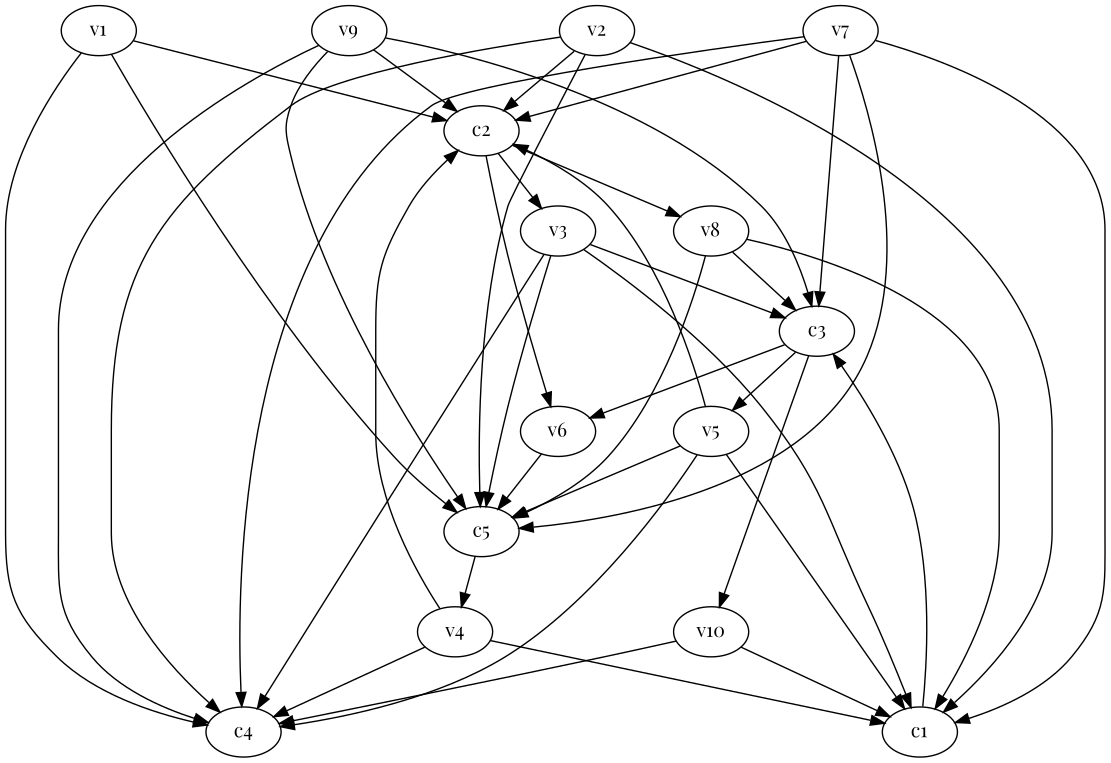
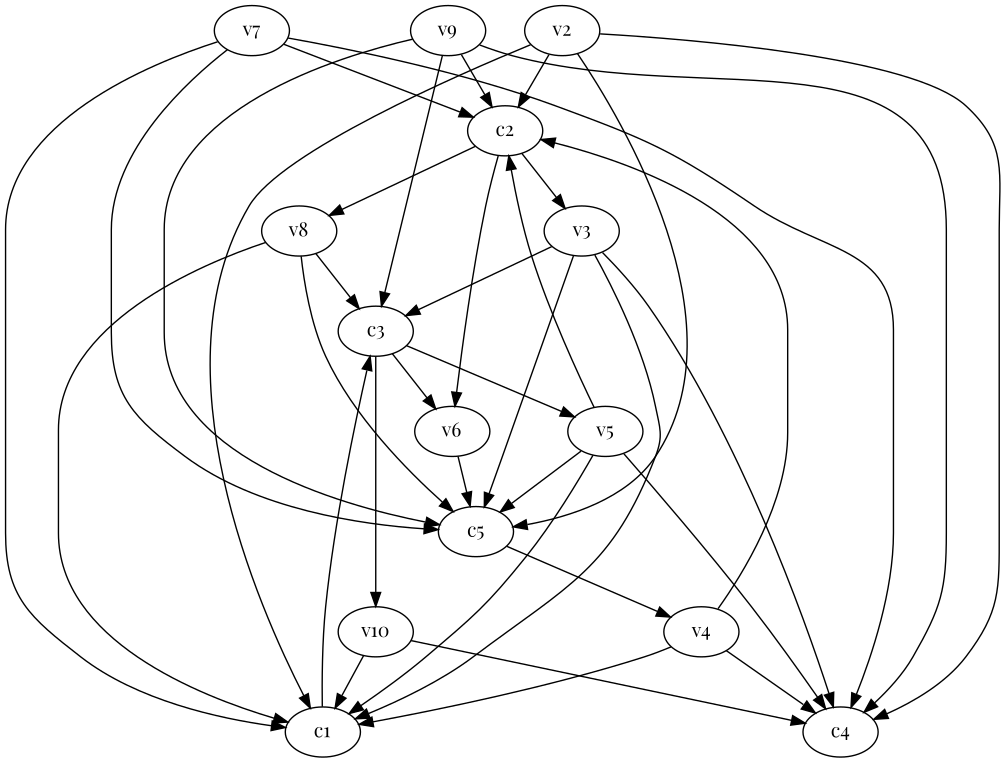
  strict digraph {
    fontname="Playfair Display"
    node [fontname="Playfair Display"]
    edge [fontname="Playfair Display" weight=1]
    c2
    v3
    v6
    v8
    c3
    c5
    c4
    c1
    v5
    v10
    v4
-   v1
    v2
    v7
    v9
    c2 -> v3
    c2 -> v6
    c2 -> v8
    v3 -> c3
    v3 -> c5
    v3 -> c4
    v3 -> c1
    v6 -> c5
    v8 -> c3
    v8 -> c5
    v8 -> c1
    c3 -> v6
    c3 -> v5
    c3 -> v10
    c5 -> v4
    c1 -> c3
    v5 -> c2
    v5 -> c5
    v5 -> c4
    v5 -> c1
    v10 -> c4
    v10 -> c1
    v4 -> c2
    v4 -> c4
    v4 -> c1
-   v1 -> c2
-   v1 -> c5
-   v1 -> c4
    v2 -> c2
    v2 -> c5
    v2 -> c4
    v2 -> c1
    v7 -> c2
-   v7 -> c3
    v7 -> c5
    v7 -> c4
    v7 -> c1
    v9 -> c2
    v9 -> c3
    v9 -> c5
    v9 -> c4
  }
